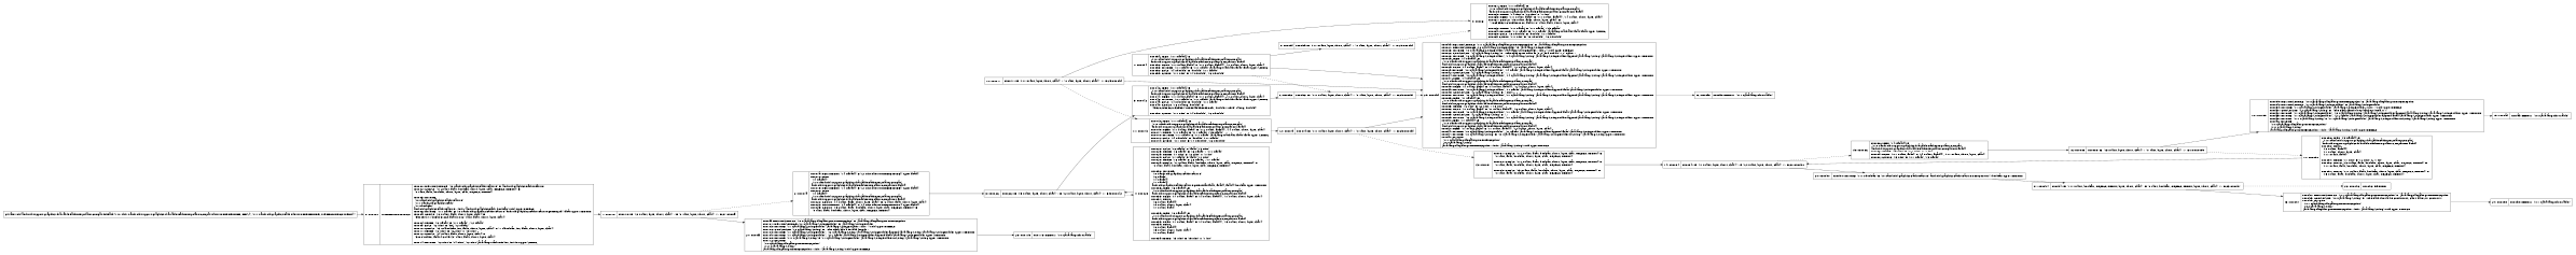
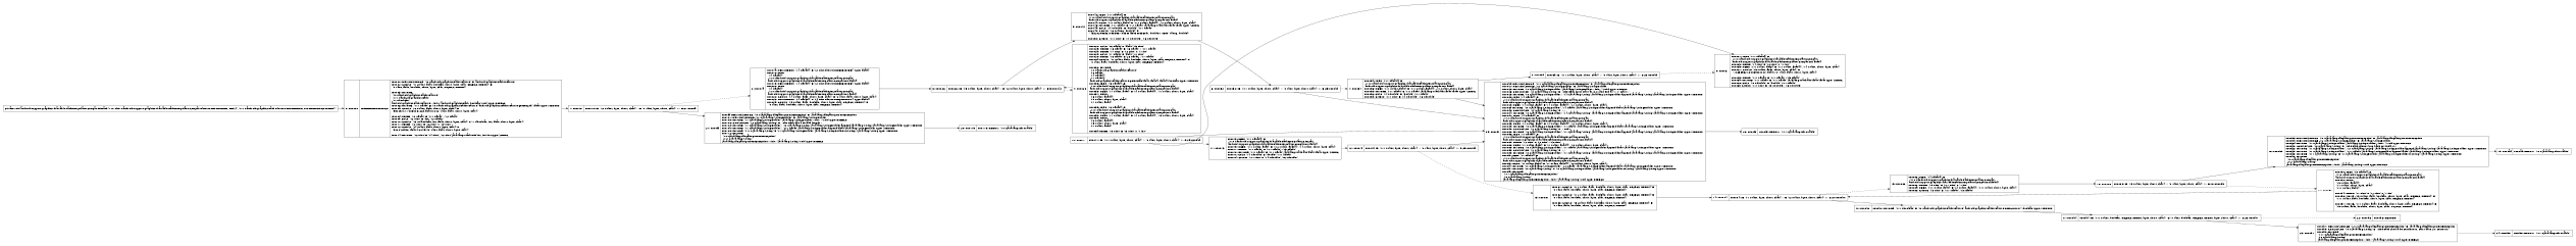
  digraph {
    rankdir=LR
    node [shape=record]
    n1 [label="{0\:\ 0x0000|MTH_ENTER_BLOCK\l|0x0000: NEW_INSTANCE  (r0 I:android.graphics.PathMeasure) =  android.graphics.PathMeasure \l0x0002: CONST  (r1 I:?[int, float, boolean, short, byte, char, OBJECT, ARRAY]) = \l  (0 ?[int, float, boolean, short, byte, char, OBJECT, ARRAY])\l \l0x0003: INVOKE  \l  (r0 I:android.graphics.PathMeasure)\l  (r11 I:android.graphics.Path)\l  (r1 I:boolean)\l android.graphics.PathMeasure.\<init\>(android.graphics.Path, boolean):void type: DIRECT \l0x0006: INVOKE  (r11 I:float) = (r0 I:android.graphics.PathMeasure) android.graphics.PathMeasure.getLength():float type: VIRTUAL \l0x000a: CONST  (r2 I:?[int, float, short, byte, char]) = \l  (990057071(0x3b03126f, float:0.002) ?[int, float, short, byte, char])\l \l0x000d: ARITH  (r2 I:float) = (r11 I:float) \/ (r2 I:float) \l0x000f: CAST  (r2 I:int) = (int) (r2 I:float) \l0x0010: CONST  (r3 I:?[boolean, int, float, short, byte, char]) = (1 ?[boolean, int, float, short, byte, char]) \l0x0011: ARITH  (r2 I:int) = (r2 I:int) + (r3 I:int) \l0x0012: CONST  (r4 I:?[int, float, short, byte, char]) = \l  (3000(0xbb8, float:4.204E\-42) ?[int, float, short, byte, char])\l \l0x0014: INVOKE  (r2 I:int) = (r4 I:int), (r2 I:int) java.lang.Math.min(int, int):int type: STATIC \l}"]
    n2 [label="{1\:\ 0x0018|0x0018: IF  (r2 I:?[int, byte, short, char]) \<= (0 ?[int, byte, short, char])  \-\> B:27:0x00ff \l}"]
    n3 [label="{2\:\ 0x001a|0x001a: NEW_ARRAY  (r4 I:float[]) = (r2 I:int A[IMMUTABLE_TYPE]) type: float[] \l0x001c: IPUT  \l  (r4 I:float[])\l  (r10 I:android.support.graphics.drawable.PathInterpolatorCompat)\l android.support.graphics.drawable.PathInterpolatorCompat.mX float[] \l0x001e: NEW_ARRAY  (r4 I:float[]) = (r2 I:int A[IMMUTABLE_TYPE]) type: float[] \l0x0020: IPUT  \l  (r4 I:float[])\l  (r10 I:android.support.graphics.drawable.PathInterpolatorCompat)\l android.support.graphics.drawable.PathInterpolatorCompat.mY float[] \l0x0022: CONST  (r4 I:?[int, float, short, byte, char]) = (2 ?[int, float, short, byte, char]) \l0x0023: NEW_ARRAY  (r4 I:float[]) = (r4 I:int A[IMMUTABLE_TYPE]) type: float[] \l0x0025: CONST  (r5 I:?[int, float, boolean, short, byte, char, OBJECT, ARRAY]) = \l  (0 ?[int, float, boolean, short, byte, char, OBJECT, ARRAY])\l \l}"]
    n4 [label="{27\:\ 0x00ff|0x00ff: NEW_INSTANCE  (r0 I:java.lang.IllegalArgumentException) =  java.lang.IllegalArgumentException \l0x0101: NEW_INSTANCE  (r1 I:java.lang.StringBuilder) =  java.lang.StringBuilder \l0x0103: INVOKE  (r1 I:java.lang.StringBuilder) java.lang.StringBuilder.\<init\>():void type: DIRECT \l0x0106: CONST_STR  (r2 I:java.lang.String) =  \"The Path has a invalid length \" \l0x0108: INVOKE  (r1 I:java.lang.StringBuilder), (r2 I:java.lang.String) java.lang.StringBuilder.append(java.lang.String):java.lang.StringBuilder type: VIRTUAL \l0x010b: INVOKE  (r1 I:java.lang.StringBuilder), (r11 I:float) java.lang.StringBuilder.append(float):java.lang.StringBuilder type: VIRTUAL \l0x010e: INVOKE  (r11 I:java.lang.String) = (r1 I:java.lang.StringBuilder) java.lang.StringBuilder.toString():java.lang.String type: VIRTUAL \l0x0112: INVOKE  \l  (r0 I:java.lang.IllegalArgumentException)\l  (r11 I:java.lang.String)\l java.lang.IllegalArgumentException.\<init\>(java.lang.String):void type: DIRECT \l}"]
    n5 [label="{3\:\ 0x0026|0x0026: IF  (r5 I:?[int, byte, short, char]) \>= (r2 I:?[int, byte, short, char])  \-\> B:5:0x0042 \l}"]
    n6 [label="{28\:\ 0x0115|0x0115: THROW  (r0 I:java.lang.Throwable) \l}"]
    n7 [label="{4\:\ 0x0028|0x0028: CAST  (r6 I:float) = (float) (r5 I:int) \l0x0029: ARITH  (r6 I:float) = (r6 I:float) * (r11 I:float) \l0x002b: ARITH  (r7 I:int) = (r2 I:int) + (\-1 int) \l0x002d: CAST  (r7 I:float) = (float) (r7 I:int) \l0x002e: ARITH  (r6 I:float) = (r6 I:float) \/ (r7 I:float) \l0x002f: CONST  (r7 I:?[int, float, boolean, short, byte, char, OBJECT, ARRAY]) = \l  (0 ?[int, float, boolean, short, byte, char, OBJECT, ARRAY])\l \l0x0030: INVOKE  \l  (r0 I:android.graphics.PathMeasure)\l  (r6 I:float)\l  (r4 I:float[])\l  (r7 I:float[])\l android.graphics.PathMeasure.getPosTan(float, float[], float[]):boolean type: VIRTUAL \l0x0033: IGET  (r6 I:float[]) = \l  (r10 I:android.support.graphics.drawable.PathInterpolatorCompat)\l android.support.graphics.drawable.PathInterpolatorCompat.mX float[] \l0x0035: AGET  (r7 I:?[int, float]) = (r4 I:?[int, float][]), (r1 I:?[int, short, byte, char]) \l0x0037: APUT  \l  (r6 I:?[int, float][])\l  (r5 I:?[int, short, byte, char])\l  (r7 I:?[int, float])\l \l0x0039: IGET  (r6 I:float[]) = \l  (r10 I:android.support.graphics.drawable.PathInterpolatorCompat)\l android.support.graphics.drawable.PathInterpolatorCompat.mY float[] \l0x003b: AGET  (r7 I:?[int, float]) = (r4 I:?[int, float][]), (r3 I:?[int, short, byte, char]) \l0x003d: APUT  \l  (r6 I:?[int, float][])\l  (r5 I:?[int, short, byte, char])\l  (r7 I:?[int, float])\l \l0x003f: ARITH  (r5 I:int) = (r5 I:int) + (1 int) \l}"]
    n8 [label="{5\:\ 0x0042|0x0042: IGET  (r11 I:float[]) = \l  (r10 I:android.support.graphics.drawable.PathInterpolatorCompat)\l android.support.graphics.drawable.PathInterpolatorCompat.mX float[] \l0x0044: AGET  (r11 I:?[int, float]) = (r11 I:?[int, float][]), (r1 I:?[int, short, byte, char]) \l0x0046: INVOKE  (r11 I:float) = (r11 I:float) java.lang.Math.abs(float):float type: STATIC \l0x004a: CAST  (r4 I:double) = (double) (r11 I:float) \l0x004b: CONST  (r6 I:?[long, double]) = \l  (4532020583610935537(0x3ee4f8b588e368f1, double:1.0E\-5) ?[long, double])\l \l0x0050: CMP_L  (r11 I:int) = (r4 I:double), (r6 I:double) \l}"]
    n9 [label="{6\:\ 0x0052|0x0052: IF  (r11 I:?[int, byte, short, char]) \> (0 ?[int, byte, short, char])  \-\> B:25:0x00bf \l}"]
    n10 [label="{7\:\ 0x0054|0x0054: IGET  (r11 I:float[]) = \l  (r10 I:android.support.graphics.drawable.PathInterpolatorCompat)\l android.support.graphics.drawable.PathInterpolatorCompat.mY float[] \l0x0056: AGET  (r11 I:?[int, float]) = (r11 I:?[int, float][]), (r1 I:?[int, short, byte, char]) \l0x0058: INVOKE  (r11 I:float) = (r11 I:float) java.lang.Math.abs(float):float type: STATIC \l0x005c: CAST  (r4 I:double) = (double) (r11 I:float) \l0x005d: CMP_L  (r11 I:int) = (r4 I:double), (r6 I:double) \l}"]
    n11 [label="{25\:\ 0x00bf|0x00bf: NEW_INSTANCE  (r11 I:java.lang.IllegalArgumentException) =  java.lang.IllegalArgumentException \l0x00c1: NEW_INSTANCE  (r0 I:java.lang.StringBuilder) =  java.lang.StringBuilder \l0x00c3: INVOKE  (r0 I:java.lang.StringBuilder) java.lang.StringBuilder.\<init\>():void type: DIRECT \l0x00c6: CONST_STR  (r4 I:java.lang.String) =  \"The Path must start at (0,0) and end at (1,1) start: \" \l0x00c8: INVOKE  (r0 I:java.lang.StringBuilder), (r4 I:java.lang.String) java.lang.StringBuilder.append(java.lang.String):java.lang.StringBuilder type: VIRTUAL \l0x00cb: IGET  (r4 I:float[]) = \l  (r10 I:android.support.graphics.drawable.PathInterpolatorCompat)\l android.support.graphics.drawable.PathInterpolatorCompat.mX float[] \l0x00cd: AGET  (r4 I:?[int, float]) = (r4 I:?[int, float][]), (r1 I:?[int, short, byte, char]) \l0x00cf: INVOKE  (r0 I:java.lang.StringBuilder), (r4 I:float) java.lang.StringBuilder.append(float):java.lang.StringBuilder type: VIRTUAL \l0x00d2: CONST_STR  (r4 I:java.lang.String) =  \",\" \l0x00d4: INVOKE  (r0 I:java.lang.StringBuilder), (r4 I:java.lang.String) java.lang.StringBuilder.append(java.lang.String):java.lang.StringBuilder type: VIRTUAL \l0x00d7: IGET  (r4 I:float[]) = \l  (r10 I:android.support.graphics.drawable.PathInterpolatorCompat)\l android.support.graphics.drawable.PathInterpolatorCompat.mY float[] \l0x00d9: AGET  (r1 I:?[int, float]) = (r4 I:?[int, float][]), (r1 I:?[int, short, byte, char]) \l0x00db: INVOKE  (r0 I:java.lang.StringBuilder), (r1 I:float) java.lang.StringBuilder.append(float):java.lang.StringBuilder type: VIRTUAL \l0x00de: CONST_STR  (r1 I:java.lang.String) =  \" end:\" \l0x00e0: INVOKE  (r0 I:java.lang.StringBuilder), (r1 I:java.lang.String) java.lang.StringBuilder.append(java.lang.String):java.lang.StringBuilder type: VIRTUAL \l0x00e3: IGET  (r1 I:float[]) = \l  (r10 I:android.support.graphics.drawable.PathInterpolatorCompat)\l android.support.graphics.drawable.PathInterpolatorCompat.mX float[] \l0x00e5: ARITH  (r2 I:int) = (r2 I:int) \- (r3 I:int) \l0x00e6: AGET  (r1 I:?[int, float]) = (r1 I:?[int, float][]), (r2 I:?[int, short, byte, char]) \l0x00e8: INVOKE  (r0 I:java.lang.StringBuilder), (r1 I:float) java.lang.StringBuilder.append(float):java.lang.StringBuilder type: VIRTUAL \l0x00eb: CONST_STR  (r1 I:java.lang.String) =  \",\" \l0x00ed: INVOKE  (r0 I:java.lang.StringBuilder), (r1 I:java.lang.String) java.lang.StringBuilder.append(java.lang.String):java.lang.StringBuilder type: VIRTUAL \l0x00f0: IGET  (r1 I:float[]) = \l  (r10 I:android.support.graphics.drawable.PathInterpolatorCompat)\l android.support.graphics.drawable.PathInterpolatorCompat.mY float[] \l0x00f2: AGET  (r1 I:?[int, float]) = (r1 I:?[int, float][]), (r2 I:?[int, short, byte, char]) \l0x00f4: INVOKE  (r0 I:java.lang.StringBuilder), (r1 I:float) java.lang.StringBuilder.append(float):java.lang.StringBuilder type: VIRTUAL \l0x00f7: INVOKE  (r0 I:java.lang.String) = (r0 I:java.lang.StringBuilder) java.lang.StringBuilder.toString():java.lang.String type: VIRTUAL \l0x00fb: INVOKE  \l  (r11 I:java.lang.IllegalArgumentException)\l  (r0 I:java.lang.String)\l java.lang.IllegalArgumentException.\<init\>(java.lang.String):void type: DIRECT \l}"]
    n12 [label="{8\:\ 0x005f|0x005f: IF  (r11 I:?[int, byte, short, char]) \> (0 ?[int, byte, short, char])  \-\> B:25:0x00bf \l}"]
    n13 [label="{26\:\ 0x00fe|0x00fe: THROW  (r11 I:java.lang.Throwable) \l}"]
    n14 [label="{9\:\ 0x0061|0x0061: IGET  (r11 I:float[]) = \l  (r10 I:android.support.graphics.drawable.PathInterpolatorCompat)\l android.support.graphics.drawable.PathInterpolatorCompat.mX float[] \l0x0063: ARITH  (r4 I:int) = (r2 I:int) + (\-1 int) \l0x0065: AGET  (r11 I:?[int, float]) = (r11 I:?[int, float][]), (r4 I:?[int, short, byte, char]) \l0x0067: CONST  (r5 I:?[int, float, short, byte, char]) = \l  (1065353216(0x3f800000, float:1.0) ?[int, float, short, byte, char])\l \l0x0069: ARITH  (r11 I:float) = (r11 I:float) \- (r5 I:float) \l0x006a: INVOKE  (r11 I:float) = (r11 I:float) java.lang.Math.abs(float):float type: STATIC \l0x006e: CAST  (r8 I:double) = (double) (r11 I:float) \l0x006f: CMP_L  (r11 I:int) = (r8 I:double), (r6 I:double) \l}"]
    n15 [label="{10\:\ 0x0071|0x0071: IF  (r11 I:?[int, byte, short, char]) \> (0 ?[int, byte, short, char])  \-\> B:25:0x00bf \l}"]
    n16 [label="{11\:\ 0x0073|0x0073: IGET  (r11 I:float[]) = \l  (r10 I:android.support.graphics.drawable.PathInterpolatorCompat)\l android.support.graphics.drawable.PathInterpolatorCompat.mY float[] \l0x0075: AGET  (r11 I:?[int, float]) = (r11 I:?[int, float][]), (r4 I:?[int, short, byte, char]) \l0x0077: ARITH  (r11 I:float) = (r11 I:float) \- (r5 I:float) \l0x0078: INVOKE  (r11 I:float) = (r11 I:float) java.lang.Math.abs(float):float type: STATIC \l0x007c: CAST  (r4 I:double) = (double) (r11 I:float) \l0x007d: CMP_L  (r11 I:int) = (r4 I:double), (r6 I:double) \l}"]
    n17 [label="{12\:\ 0x007f|0x007f: IF  (r11 I:?[int, byte, short, char]) \> (0 ?[int, byte, short, char])  \-\> B:25:0x00bf \l}"]
    n18 [label="{13\:\ 0x0081|0x0081: CONST  (r11 I:?[int, float, boolean, short, byte, char, OBJECT, ARRAY]) = \l  (0 ?[int, float, boolean, short, byte, char, OBJECT, ARRAY])\l \l0x0082: CONST  (r11 I:?[int, float, boolean, short, byte, char, OBJECT, ARRAY]) = \l  (0 ?[int, float, boolean, short, byte, char, OBJECT, ARRAY])\l \l0x0083: CONST  (r3 I:?[int, float, boolean, short, byte, char, OBJECT, ARRAY]) = \l  (0 ?[int, float, boolean, short, byte, char, OBJECT, ARRAY])\l \l}"]
    n19 [label="{14\:\ 0x0084|0x0084: IF  (r1 I:?[int, byte, short, char]) \>= (r2 I:?[int, byte, short, char])  \-\> B:20:0x00b0 \l}"]
    n20 [label="{15\:\ 0x0086|0x0086: IGET  (r4 I:float[]) = \l  (r10 I:android.support.graphics.drawable.PathInterpolatorCompat)\l android.support.graphics.drawable.PathInterpolatorCompat.mX float[] \l0x0088: ARITH  (r5 I:int) = (r11 I:int) + (1 int) \l0x008a: AGET  (r11 I:?[int, float]) = (r4 I:?[int, float][]), (r11 I:?[int, short, byte, char]) \l0x008c: CMP_G  (r3 I:int) = (r11 I:float), (r3 I:float) \l}"]
    n21 [label="{20\:\ 0x00b0|0x00b0: INVOKE  (r11 I:boolean) = (r0 I:android.graphics.PathMeasure) android.graphics.PathMeasure.nextContour():boolean type: VIRTUAL \l}"]
    n22 [label="{16\:\ 0x008e|0x008e: IF  (r3 I:?[int, byte, short, char]) \< (0 ?[int, byte, short, char])  \-\> B:18:0x0099 \l}"]
    n23 [label="{21\:\ 0x00b4|0x00b4: IF  (r11 I:?[int, boolean, OBJECT, ARRAY, byte, short, char]) != (0 ?[int, boolean, OBJECT, ARRAY, byte, short, char])  \-\> B:23:0x00b7 \l}"]
    n24 [label="{17\:\ 0x0090|0x0090: IGET  (r3 I:float[]) = \l  (r10 I:android.support.graphics.drawable.PathInterpolatorCompat)\l android.support.graphics.drawable.PathInterpolatorCompat.mX float[] \l0x0092: APUT  \l  (r3 I:?[int, float][])\l  (r1 I:?[int, short, byte, char])\l  (r11 I:?[int, float])\l \l0x0094: ARITH  (r1 I:int) = (r1 I:int) + (1 int) \l0x0096: MOVE  (r3 I:?[int, float, boolean, short, byte, char, OBJECT, ARRAY]) = \l  (r11 I:?[int, float, boolean, short, byte, char, OBJECT, ARRAY])\l \l0x0097: MOVE  (r11 I:?[int, float, boolean, short, byte, char, OBJECT, ARRAY]) = \l  (r5 I:?[int, float, boolean, short, byte, char, OBJECT, ARRAY])\l \l}"]
    n25 [label="{18\:\ 0x0099|0x0099: NEW_INSTANCE  (r0 I:java.lang.IllegalArgumentException) =  java.lang.IllegalArgumentException \l0x009b: NEW_INSTANCE  (r1 I:java.lang.StringBuilder) =  java.lang.StringBuilder \l0x009d: INVOKE  (r1 I:java.lang.StringBuilder) java.lang.StringBuilder.\<init\>():void type: DIRECT \l0x00a0: CONST_STR  (r2 I:java.lang.String) =  \"The Path cannot loop back on itself, x :\" \l0x00a2: INVOKE  (r1 I:java.lang.StringBuilder), (r2 I:java.lang.String) java.lang.StringBuilder.append(java.lang.String):java.lang.StringBuilder type: VIRTUAL \l0x00a5: INVOKE  (r1 I:java.lang.StringBuilder), (r11 I:float) java.lang.StringBuilder.append(float):java.lang.StringBuilder type: VIRTUAL \l0x00a8: INVOKE  (r11 I:java.lang.String) = (r1 I:java.lang.StringBuilder) java.lang.StringBuilder.toString():java.lang.String type: VIRTUAL \l0x00ac: INVOKE  \l  (r0 I:java.lang.IllegalArgumentException)\l  (r11 I:java.lang.String)\l java.lang.IllegalArgumentException.\<init\>(java.lang.String):void type: DIRECT \l}"]
    n26 [label="{19\:\ 0x00af|0x00af: THROW  (r0 I:java.lang.Throwable) \l}"]
    n27 [label="{22\:\ 0x00b6|0x00b6: RETURN   \l}"]
    n28 [label="{23\:\ 0x00b7|0x00b7: NEW_INSTANCE  (r11 I:java.lang.IllegalArgumentException) =  java.lang.IllegalArgumentException \l0x00b9: CONST_STR  (r0 I:java.lang.String) =  \"The Path should be continuous, can't have 2+ contours\" \l0x00bb: INVOKE  \l  (r11 I:java.lang.IllegalArgumentException)\l  (r0 I:java.lang.String)\l java.lang.IllegalArgumentException.\<init\>(java.lang.String):void type: DIRECT \l}"]
    n29 [label="{24\:\ 0x00be|0x00be: THROW  (r11 I:java.lang.Throwable) \l}"]
    n30 [label="{private void android.support.graphics.drawable.PathInterpolatorCompat.initPath((r10 'this' I:android.support.graphics.drawable.PathInterpolatorCompat A[IMMUTABLE_TYPE, THIS]), (r11 I:android.graphics.Path A[IMMUTABLE_TYPE, METHOD_ARGUMENT])) }"]
    n1 -> n2
    n2 -> n3 [style=dashed]
    n2 -> n4
    n3 -> n5
    n4 -> n6
    n5 -> n7 [style=dashed]
    n5 -> n8
    n7 -> n5
    n8 -> n9
-   n10 -> n9 [style=dashed]
+   n9 -> n10 [style=dashed]
    n9 -> n11
    n10 -> n11
    n10 -> n12
    n11 -> n13
    n12 -> n14 [style=dashed]
    n15 -> n11
    n15 -> n14
    n15 -> n16 [style=dashed]
    n16 -> n17
    n17 -> n11
    n17 -> n18 [style=dashed]
    n18 -> n19
    n19 -> n20 [style=dashed]
    n19 -> n21
    n20 -> n22
    n21 -> n23
    n22 -> n24 [style=dashed]
    n22 -> n25
    n23 -> n27 [style=dashed]
    n23 -> n28
    n24 -> n19
    n25 -> n26
    n28 -> n29
    n30 -> n1
  }
